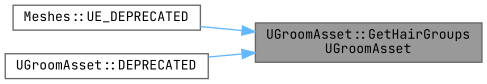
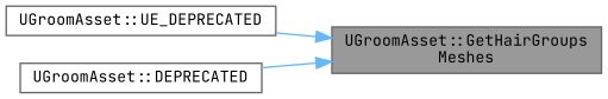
  digraph {
    fontname="JetBrains Mono"
    rankdir=RL
    node [color=grey40 fillcolor=white fontname="JetBrains Mono" fontsize=10 shape=box style=filled]
    edge [color=steelblue1 dir=back fontname="JetBrains Mono" fontsize=10 labelfontname=Helvetica labelfontsize=10 style=solid]
-   n1 [color=gray40 fillcolor=grey60 fontcolor=black height=0.2 label="UGroomAsset::GetHairGroups\lUGroomAsset" width=0.4]
-   n2 [height=0.2 label="Meshes::UE_DEPRECATED" width=0.4]
+   n1 [color=gray40 fillcolor=grey60 fontcolor=black height=0.2 label="UGroomAsset::GetHairGroups\lMeshes" width=0.4]
+   n2 [height=0.2 label="UGroomAsset::UE_DEPRECATED" width=0.4]
    n3 [height=0.2 label="UGroomAsset::DEPRECATED" width=0.4]
    n1 -> n2
    n1 -> n3
  }
